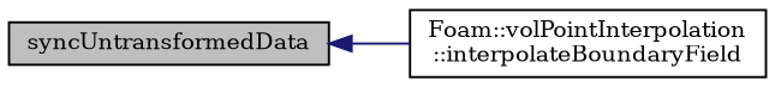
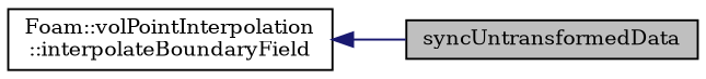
  digraph {
    rankdir=LR
    fontname="DejaVu Serif"
    node [color=black fontname="DejaVu Serif" fontsize=10 shape=record]
    n1 [fillcolor=grey75 fontcolor=black height=0.2 label=syncUntransformedData style=filled width=0.4]
    n2 [height=0.2 label="Foam::volPointInterpolation\l::interpolateBoundaryField" width=0.4]
-   n1 -> n2 [color=midnightblue dir=back fontname="DejaVu Serif" fontsize=10 labelfontname=FreeSans labelfontsize=10 style=solid]
+   n2 -> n1 [color=midnightblue dir=back fontname="DejaVu Serif" fontsize=10 labelfontname=FreeSans labelfontsize=10 style=solid]
  }
